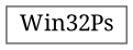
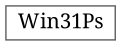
  digraph {
    rankdir=TB
    fontname="Noto Serif"
-   n1 [color=grey40 fillcolor=white fontname="Noto Serif" fontsize=14 height=0.2 label=Win32Ps shape=box style=filled width=0.4]
+   n1 [color=grey40 fillcolor=white fontname="Noto Serif" fontsize=14 height=0.2 label=Win31Ps shape=box style=filled width=0.4]
  }
